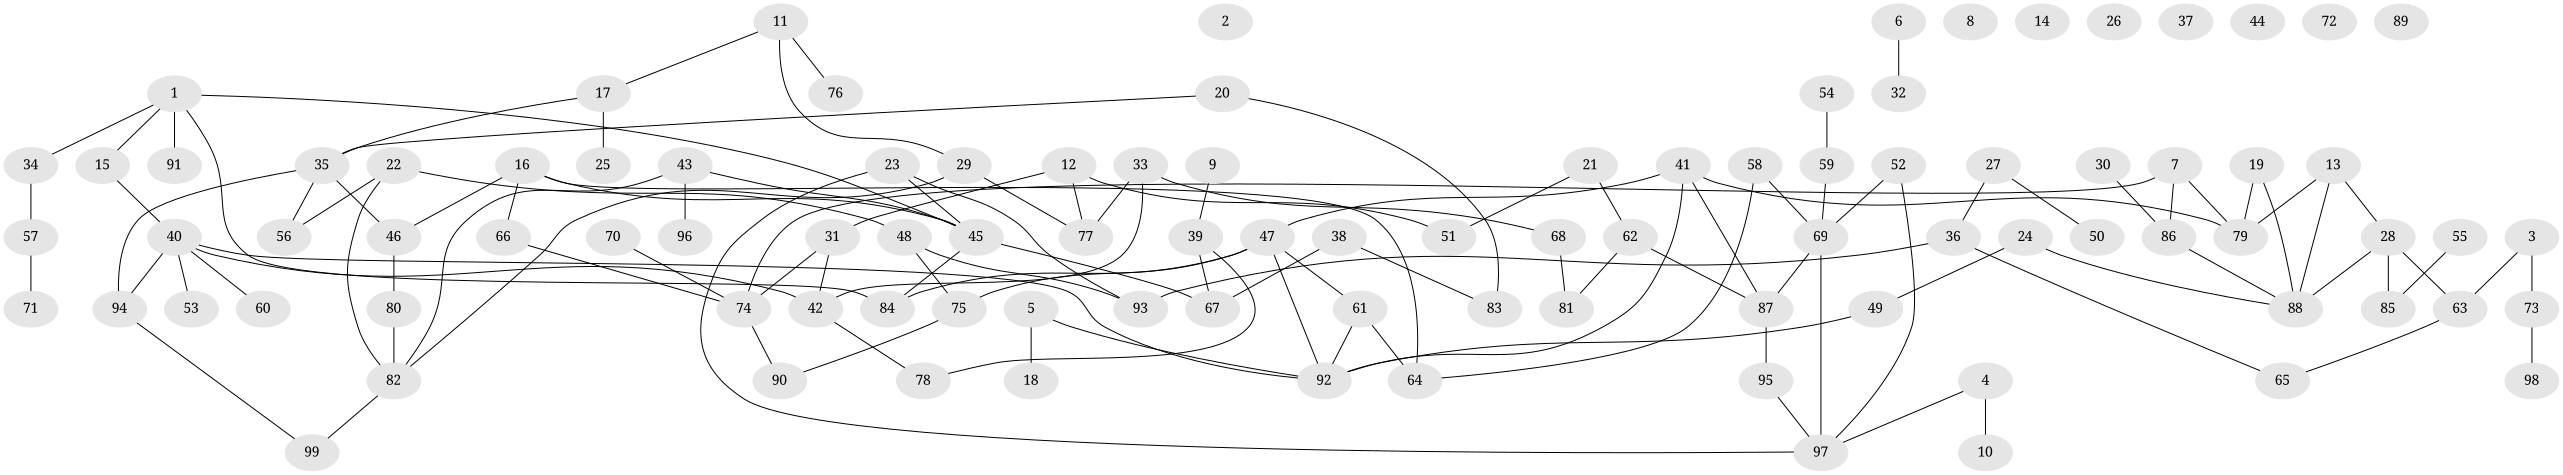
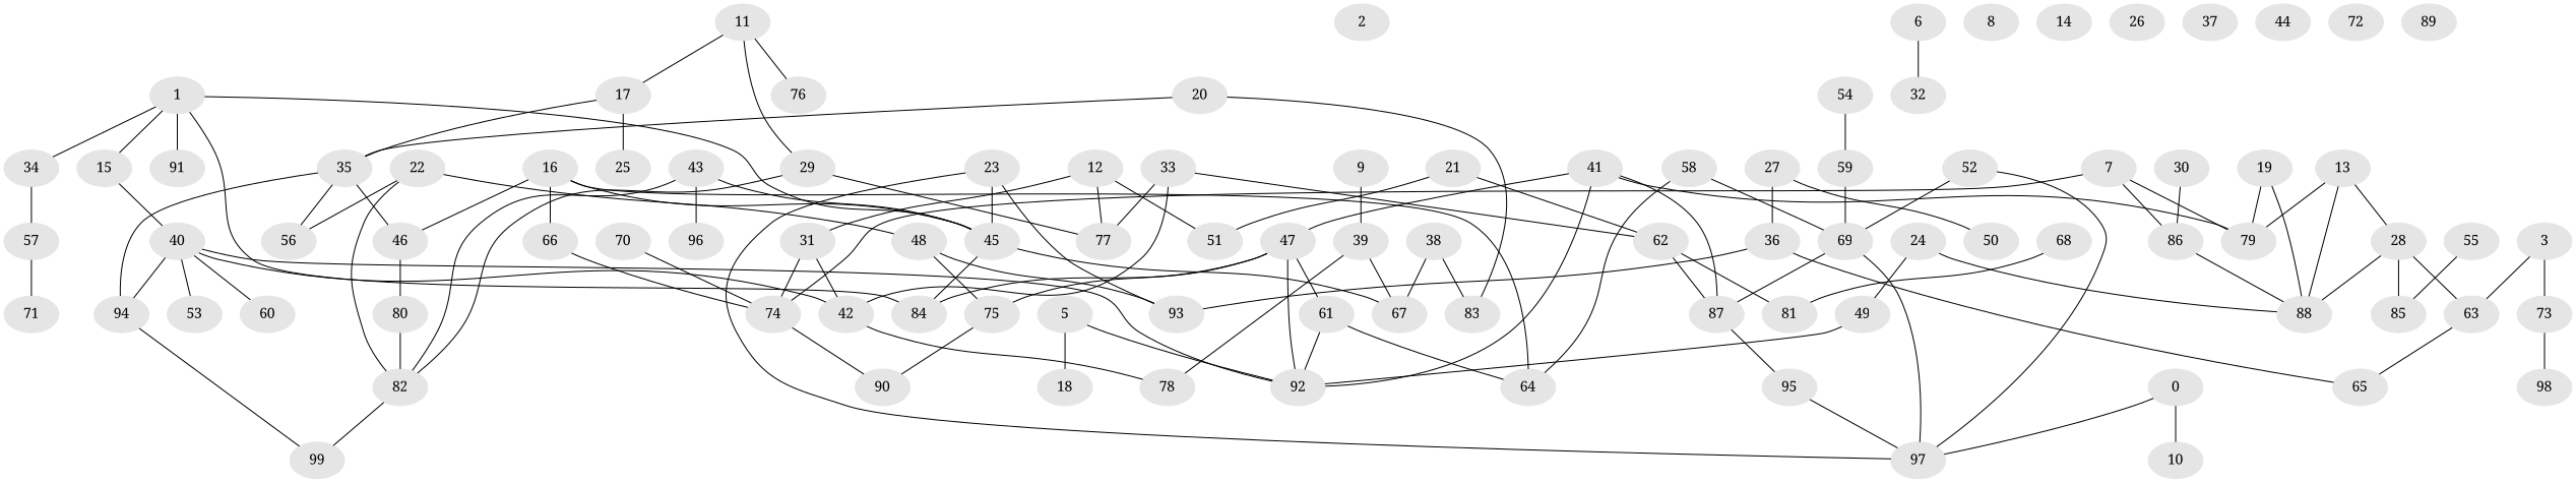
  graph {
    fontname="Noto Serif"
    node [color=gray90 fontname="Noto Serif" style=filled]
    edge [fontname="Noto Serif"]
    1
    15
    34
    45
    84
    91
    40
    57
    67
    2
    3
    63
    73
    65
    98
-   4
+   4 [label=0]
    10
    97
    5
    18
    92
    6
    32
    7
    74
    79
    86
    90
    88
    8
    9
    39
    78
    11
    17
    29
    76
    25
    35
    77
    82
    12
    31
    51
    42
    13
    28
    85
    14
    94
    53
    60
    16
    46
    64
    66
    80
    56
    19
    20
    83
    21
    62
    87
    81
    22
    48
    93
    75
    99
    23
    24
    49
    26
    27
    36
    50
    30
    33
    68
    71
    37
    38
    41
    47
    61
    95
    43
    96
    44
    52
    69
    54
    59
    55
    58
    70
    72
    89
    1 -- 15
    1 -- 34
    1 -- 45
    1 -- 84
    1 -- 91
    15 -- 40
    34 -- 57
    45 -- 84
    45 -- 67
    40 -- 92
    40 -- 42
    40 -- 94
    40 -- 53
    40 -- 60
    57 -- 71
    3 -- 63
    3 -- 73
    63 -- 65
    73 -- 98
    4 -- 10
    4 -- 97
    5 -- 18
    5 -- 92
    6 -- 32
    7 -- 74
    7 -- 79
    7 -- 86
    74 -- 90
    86 -- 88
    9 -- 39
    39 -- 67
    39 -- 78
    11 -- 17
    11 -- 29
    11 -- 76
    17 -- 25
    17 -- 35
    29 -- 77
    29 -- 82
    35 -- 94
    35 -- 46
    35 -- 56
    82 -- 99
    12 -- 77
    12 -- 31
    12 -- 51
    31 -- 74
    31 -- 42
    42 -- 78
    13 -- 79
    13 -- 88
    13 -- 28
    28 -- 63
    28 -- 88
    28 -- 85
    94 -- 99
    16 -- 45
    16 -- 46
    16 -- 64
    16 -- 66
    46 -- 80
    66 -- 74
    80 -- 82
    19 -- 79
    19 -- 88
    20 -- 35
    20 -- 83
    21 -- 51
    21 -- 62
    62 -- 87
    62 -- 81
    87 -- 95
    22 -- 82
    22 -- 56
    22 -- 48
    48 -- 93
    48 -- 75
    75 -- 90
    23 -- 45
    23 -- 97
    23 -- 93
    24 -- 88
    24 -- 49
    49 -- 92
    27 -- 36
    27 -- 50
    36 -- 65
    36 -- 93
    30 -- 86
    33 -- 77
    33 -- 42
-   33 -- 68
+   33 -- 62
    68 -- 81
    38 -- 67
    38 -- 83
    41 -- 92
    41 -- 79
    41 -- 87
    41 -- 47
    47 -- 84
    47 -- 92
    47 -- 75
    47 -- 61
    61 -- 92
    61 -- 64
    95 -- 97
    43 -- 45
    43 -- 82
    43 -- 96
    52 -- 97
    52 -- 69
    69 -- 97
    69 -- 87
    54 -- 59
    59 -- 69
    55 -- 85
    58 -- 64
    58 -- 69
    70 -- 74
  }
